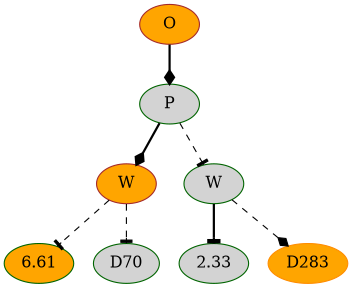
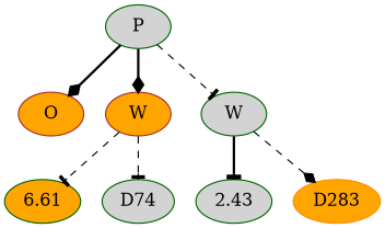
  digraph {
    node [color=darkgreen fillcolor=orange style=filled]
    edge [arrowhead=tee style=dashed]
    n1 [color=brown label=O]
    n2 [fillcolor=lightgrey label=P]
    n3 [color=brown label=W]
    n4 [fillcolor=lightgrey label=W]
    n5 [label=6.61]
-   n6 [fillcolor=lightgrey label=D70]
-   n7 [fillcolor=lightgrey label=2.33]
+   n6 [fillcolor=lightgrey label=D74]
+   n7 [fillcolor=lightgrey label=2.43]
    n8 [color=darkorange label=D283]
-   n1 -> n2 [arrowhead=diamond style=bold]
+   n2 -> n1 [arrowhead=diamond style=bold]
    n2 -> n3 [arrowhead=diamond style=bold]
    n2 -> n4
    n3 -> n5
    n3 -> n6
    n4 -> n7 [style=bold]
    n4 -> n8 [arrowhead=diamond]
  }
